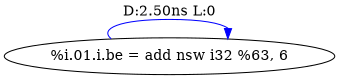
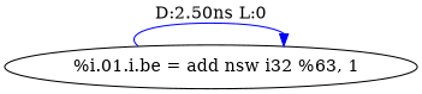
  digraph {
    rankdir=LR
-   n1 [label="%i.01.i.be = add nsw i32 %63, 6"]
+   n1 [label="  %i.01.i.be = add nsw i32 %63, 1"]
    n1 -> n1 [color=blue label="D:2.50ns L:0"]
  }
